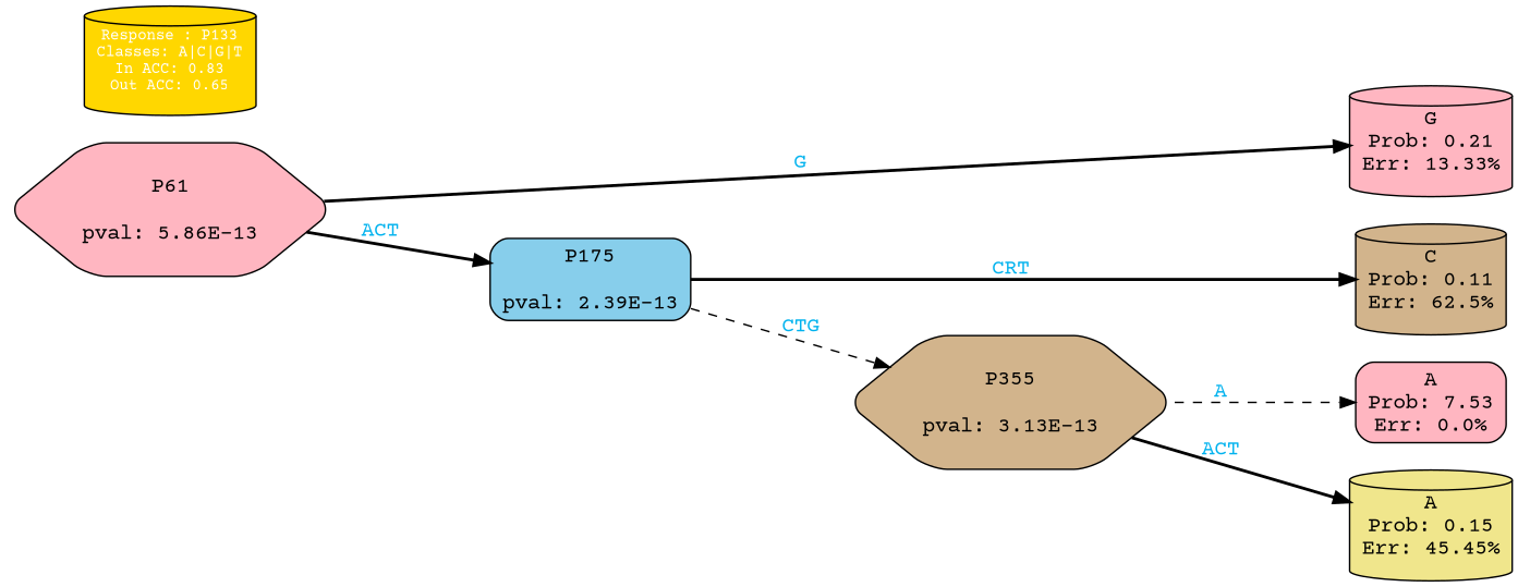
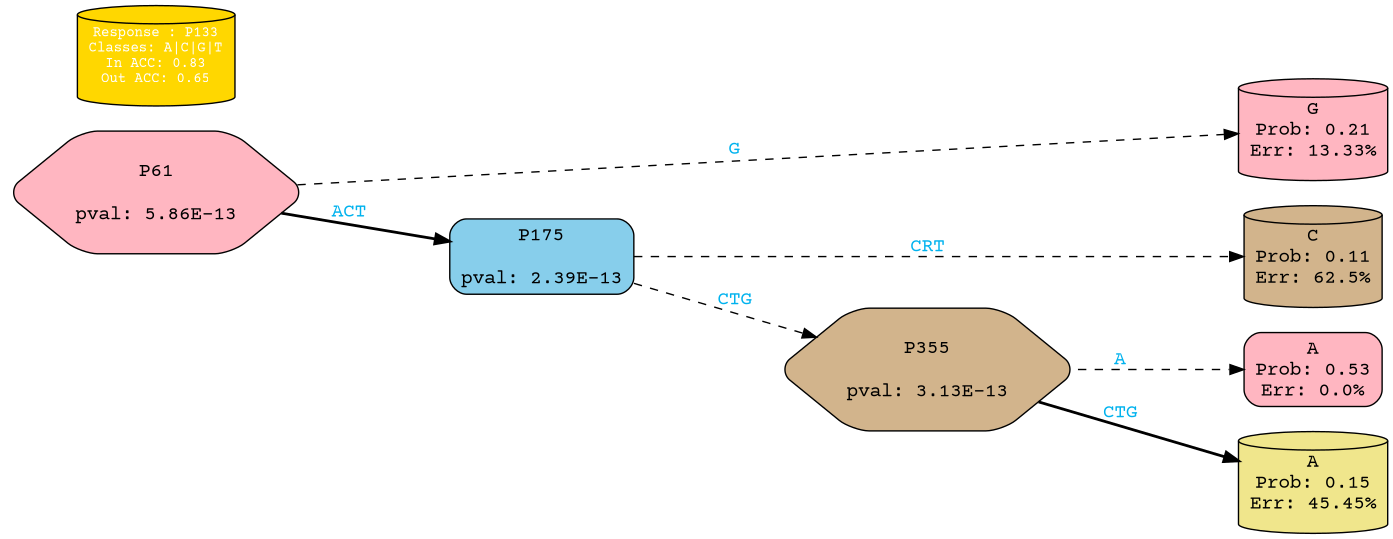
  digraph {
    fontname="Courier Prime"
    rankdir=LR
    ranksep=equally
    splines=polylines
    node [color=black fillcolor=lightpink fontname="Courier Prime" shape=cylinder style="filled, rounded"]
    edge [fontcolor=deepskyblue2 fontname="Courier Prime" style=dashed]
-   n1 [label="A\nProb: 7.53\nErr: 0.0%" shape=box]
+   n1 [label="A\nProb: 0.53\nErr: 0.0%" shape=box]
    n2 [fillcolor=khaki label="A\nProb: 0.15\nErr: 45.45%"]
    n3 [fillcolor=tan label="C\nProb: 0.11\nErr: 62.5%"]
    n4 [label="G\nProb: 0.21\nErr: 13.33%"]
    n5 [align=left fillcolor=gold fontcolor=white fontsize=10 label="Response : P133\nClasses: A|C|G|T\nIn ACC: 0.83\nOut ACC: 0.65\n" style=filled]
    n6 [label="P61\n\npval: 5.86E-13" shape=hexagon]
    n7 [fillcolor=skyblue label="P175\n\npval: 2.39E-13" shape=box]
    n8 [fillcolor=tan label="P355\n\npval: 3.13E-13" shape=hexagon]
    subgraph sub_1 {
      rank=same
      n1
      n2
      n3
      n4
    }
    subgraph sub_2 {
      rank=same
      n5
      n6
    }
-   n6 -> n4 [label=G style=bold]
+   n6 -> n4 [label=G]
    n6 -> n7 [label=ACT style=bold]
-   n7 -> n3 [label=CRT style=bold]
+   n7 -> n3 [label=CRT]
    n7 -> n8 [label=CTG]
    n8 -> n1 [label=A]
-   n8 -> n2 [label=ACT style=bold]
+   n8 -> n2 [label=CTG style=bold]
  }
